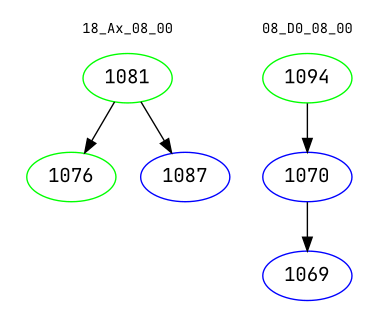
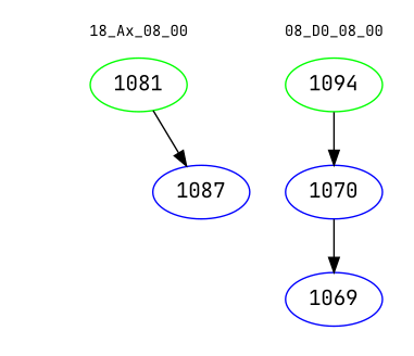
  digraph {
    fontname="JetBrains Mono"
    node [color=green fontname="JetBrains Mono"]
    edge [color=black fontname="JetBrains Mono"]
    n1 [label=1081]
-   n2 [label=1076]
    n3 [color=blue label=1087]
    n4 [color=blue label=1070]
    n5 [color=blue label=1069]
    n6 [label=1094]
    subgraph cluster_1 {
      color=white
      fontsize=10
      label="18_Ax_08_00"
      n1
-     n2
      n3
    }
    subgraph cluster_2 {
      color=white
      fontsize=10
      label="08_D0_08_00"
      n4
      n5
      n6
    }
-   n1 -> n2
    n1 -> n3
    n4 -> n5
    n6 -> n4
  }
